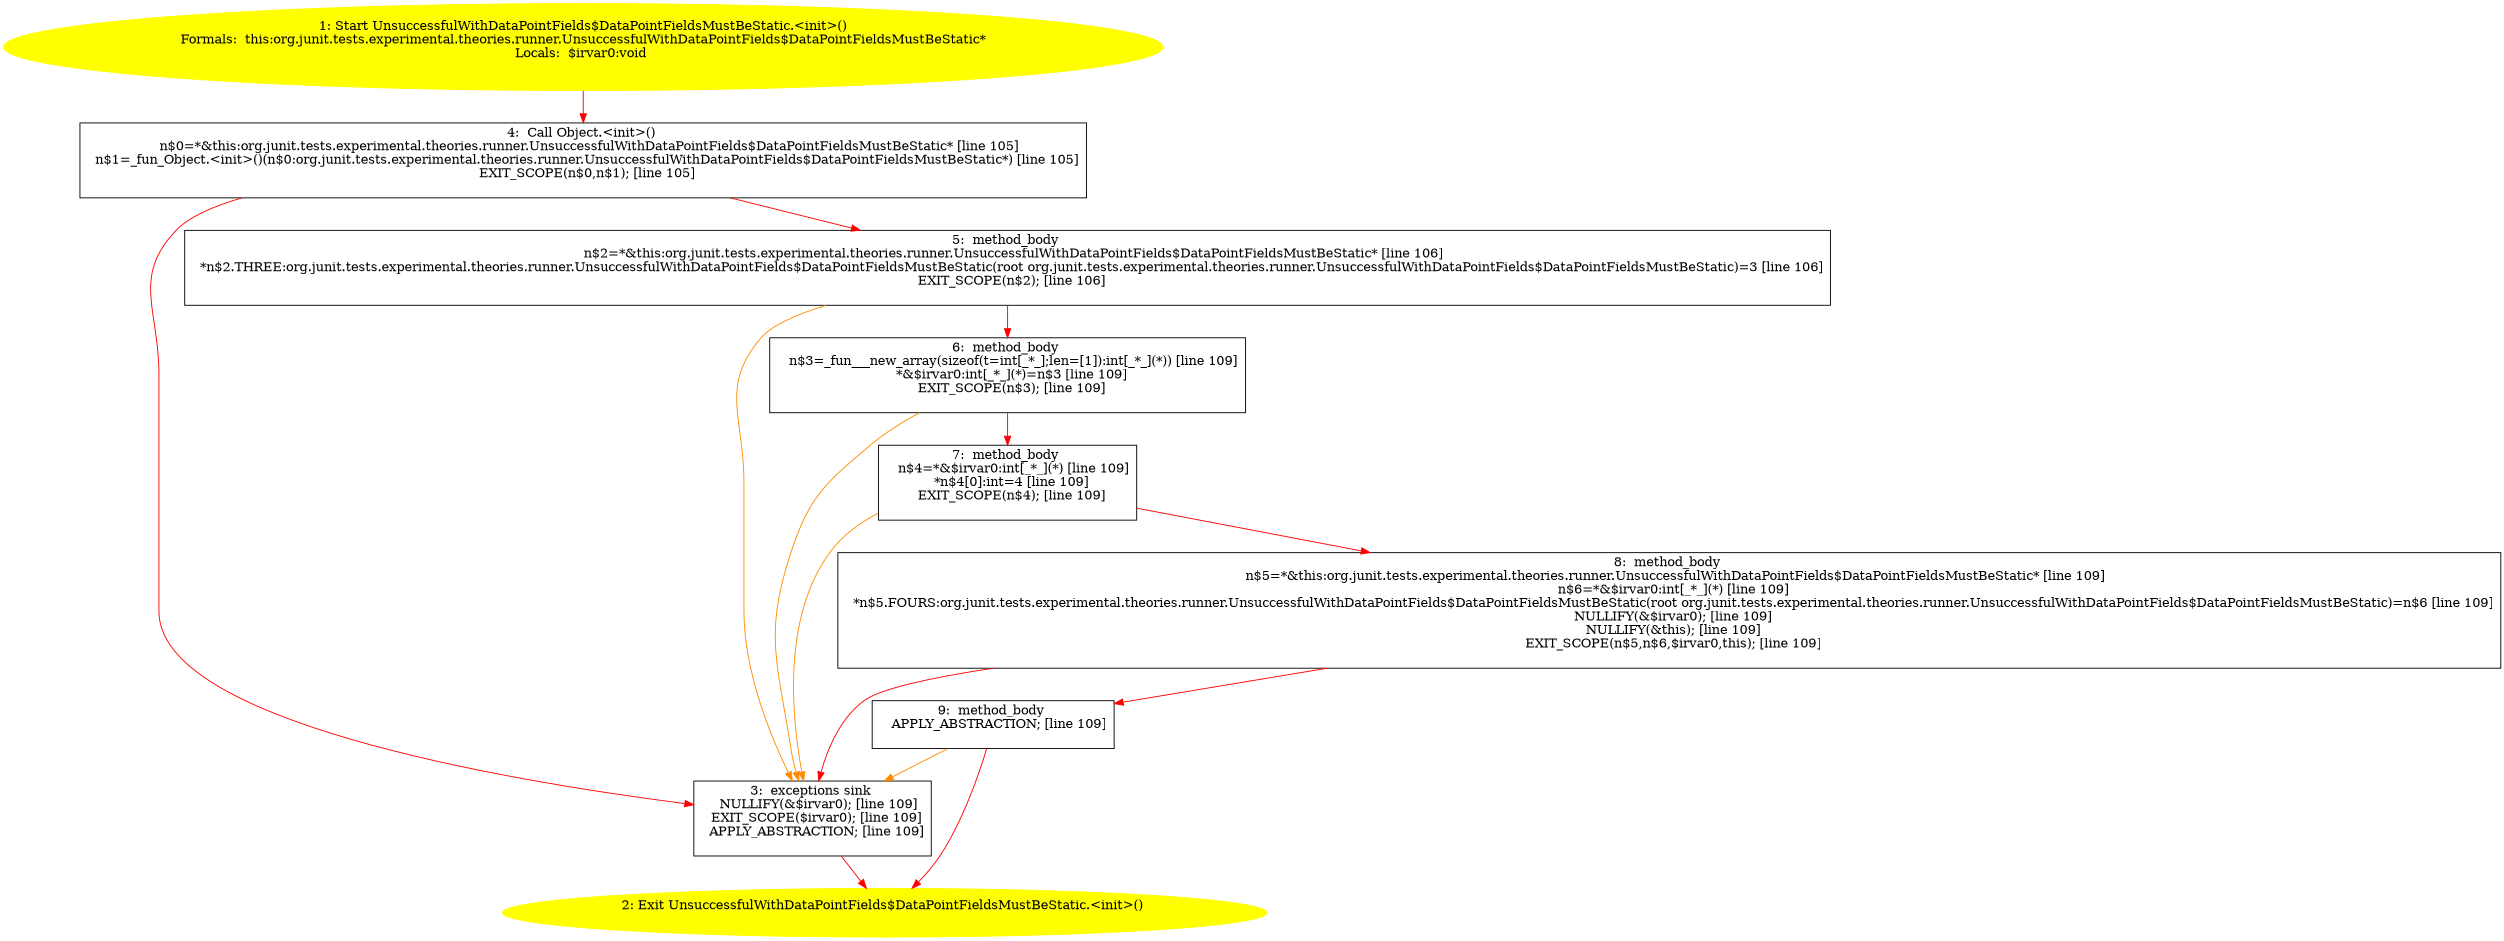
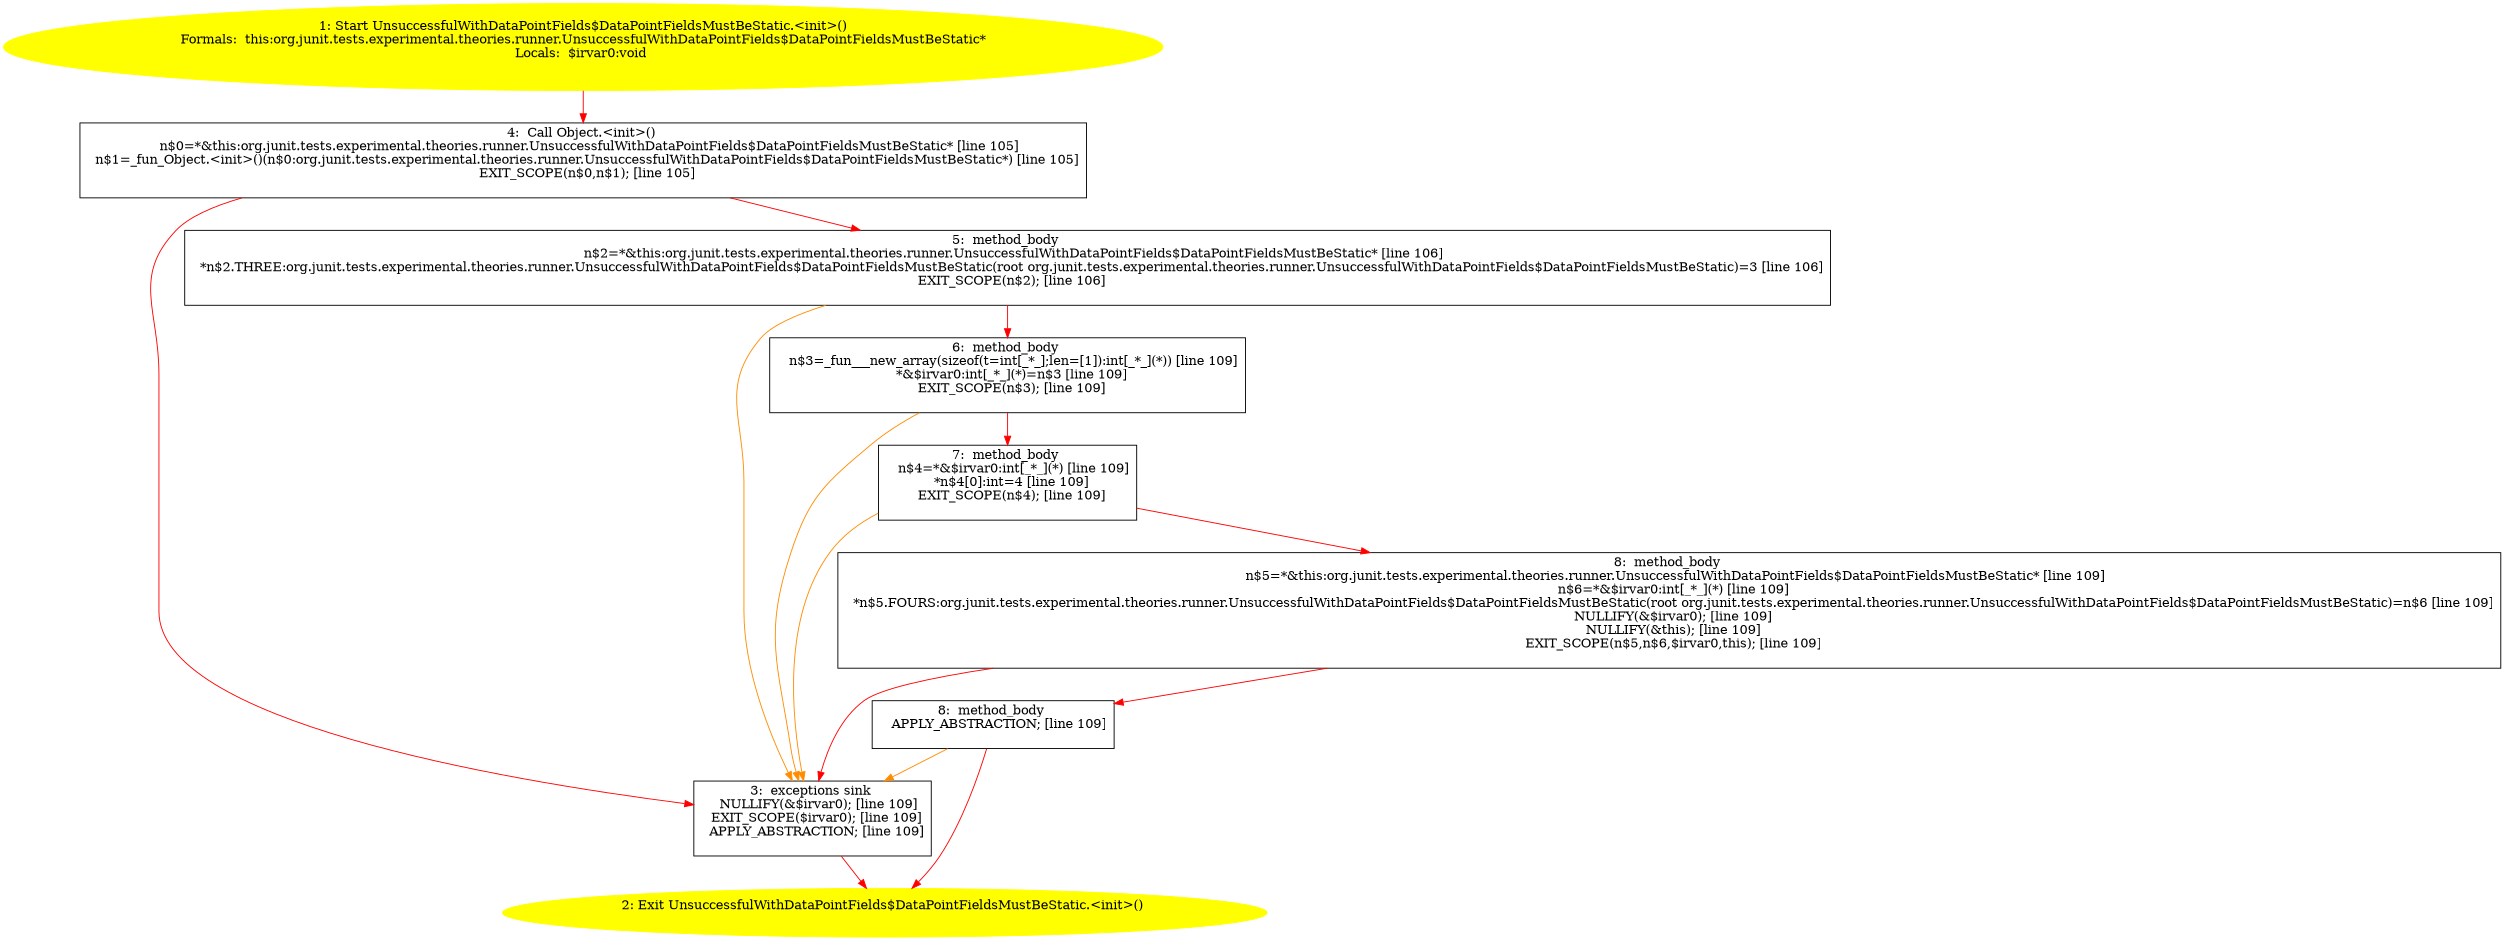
  digraph {
    node [shape=box]
    edge [color=red]
    n1 [color=yellow label="1: Start UnsuccessfulWithDataPointFields$DataPointFieldsMustBeStatic.<init>()\nFormals:  this:org.junit.tests.experimental.theories.runner.UnsuccessfulWithDataPointFields$DataPointFieldsMustBeStatic*\nLocals:  $irvar0:void \n  " style=filled shape=""]
    n2 [label="4:  Call Object.<init>() \n   n$0=*&this:org.junit.tests.experimental.theories.runner.UnsuccessfulWithDataPointFields$DataPointFieldsMustBeStatic* [line 105]\n  n$1=_fun_Object.<init>()(n$0:org.junit.tests.experimental.theories.runner.UnsuccessfulWithDataPointFields$DataPointFieldsMustBeStatic*) [line 105]\n  EXIT_SCOPE(n$0,n$1); [line 105]\n "]
    n3 [label="3:  exceptions sink \n   NULLIFY(&$irvar0); [line 109]\n  EXIT_SCOPE($irvar0); [line 109]\n  APPLY_ABSTRACTION; [line 109]\n "]
    n4 [label="5:  method_body \n   n$2=*&this:org.junit.tests.experimental.theories.runner.UnsuccessfulWithDataPointFields$DataPointFieldsMustBeStatic* [line 106]\n  *n$2.THREE:org.junit.tests.experimental.theories.runner.UnsuccessfulWithDataPointFields$DataPointFieldsMustBeStatic(root org.junit.tests.experimental.theories.runner.UnsuccessfulWithDataPointFields$DataPointFieldsMustBeStatic)=3 [line 106]\n  EXIT_SCOPE(n$2); [line 106]\n "]
    n5 [color=yellow label="2: Exit UnsuccessfulWithDataPointFields$DataPointFieldsMustBeStatic.<init>() \n  " style=filled shape=""]
    n6 [label="6:  method_body \n   n$3=_fun___new_array(sizeof(t=int[_*_];len=[1]):int[_*_](*)) [line 109]\n  *&$irvar0:int[_*_](*)=n$3 [line 109]\n  EXIT_SCOPE(n$3); [line 109]\n "]
    n7 [label="7:  method_body \n   n$4=*&$irvar0:int[_*_](*) [line 109]\n  *n$4[0]:int=4 [line 109]\n  EXIT_SCOPE(n$4); [line 109]\n "]
    n8 [label="8:  method_body \n   n$5=*&this:org.junit.tests.experimental.theories.runner.UnsuccessfulWithDataPointFields$DataPointFieldsMustBeStatic* [line 109]\n  n$6=*&$irvar0:int[_*_](*) [line 109]\n  *n$5.FOURS:org.junit.tests.experimental.theories.runner.UnsuccessfulWithDataPointFields$DataPointFieldsMustBeStatic(root org.junit.tests.experimental.theories.runner.UnsuccessfulWithDataPointFields$DataPointFieldsMustBeStatic)=n$6 [line 109]\n  NULLIFY(&$irvar0); [line 109]\n  NULLIFY(&this); [line 109]\n  EXIT_SCOPE(n$5,n$6,$irvar0,this); [line 109]\n "]
-   n9 [label="9:  method_body \n   APPLY_ABSTRACTION; [line 109]\n "]
+   n9 [label="8:  method_body \n   APPLY_ABSTRACTION; [line 109]\n "]
    n1 -> n2
    n2 -> n3
    n2 -> n4
    n3 -> n5
    n4 -> n3 [color=darkorange]
    n4 -> n6
    n6 -> n3 [color=darkorange]
    n6 -> n7
    n7 -> n3 [color=darkorange]
    n7 -> n8
    n8 -> n3
    n8 -> n9
    n9 -> n3 [color=darkorange]
    n9 -> n5
  }
